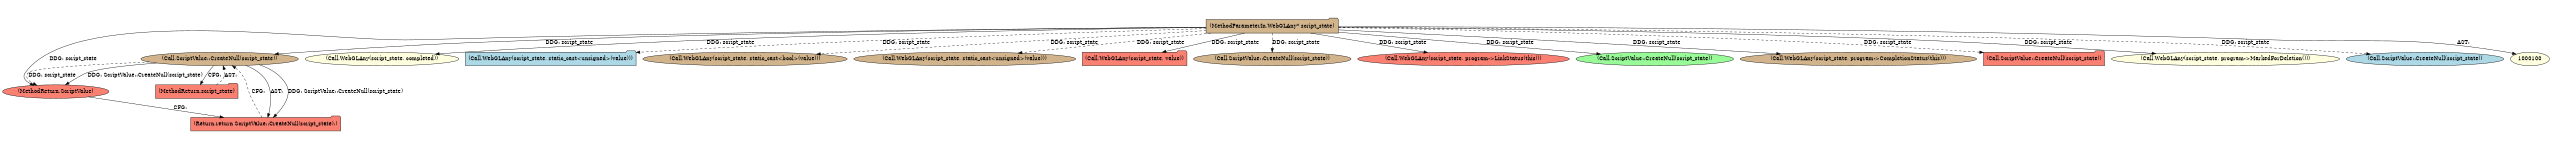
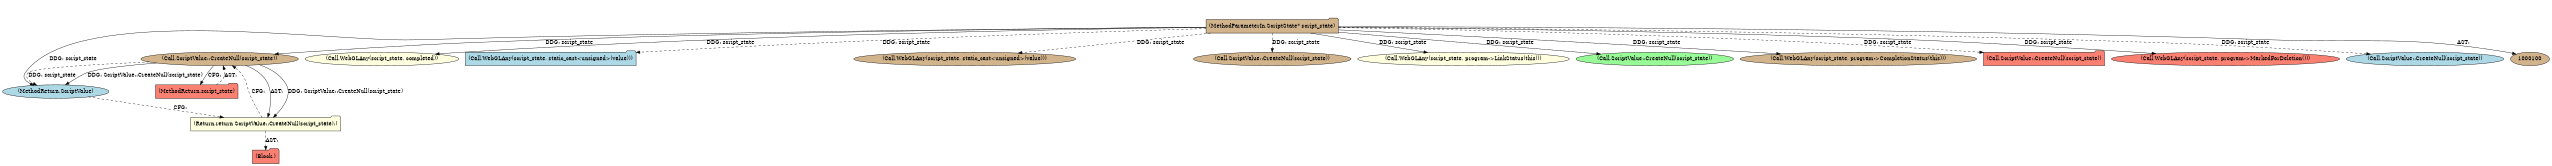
  digraph {
    node [fillcolor=tan shape=ellipse style=filled]
    edge [style=solid]
    n1 [label="(Call,ScriptValue::CreateNull(script_state))"]
-   n2 [fillcolor=salmon label="(Return,return ScriptValue::CreateNull(script_state);)" shape=folder]
-   n3 [fillcolor=salmon label="(MethodReturn,ScriptValue)"]
+   n2 [fillcolor=lightyellow label="(Return,return ScriptValue::CreateNull(script_state);)" shape=folder]
+   n3 [fillcolor=lightblue label="(MethodReturn,ScriptValue)"]
    n4 [fillcolor=salmon label="(MethodReturn,script_state)" shape=folder]
-   n6 [label="(MethodParameterIn,WebGLAny* script_state)" shape=folder]
+   n5 [fillcolor=salmon label="(Block,)" shape=folder]
+   n6 [label="(MethodParameterIn,ScriptState* script_state)" shape=folder]
    n7 [fillcolor=lightyellow label="(Call,WebGLAny(script_state, completed))"]
    n8 [fillcolor=lightblue label="(Call,WebGLAny(script_state, static_cast<unsigned>(value)))" shape=folder]
-   n9 [label="(Call,WebGLAny(script_state, static_cast<bool>(value)))"]
    n10 [label="(Call,WebGLAny(script_state, static_cast<unsigned>(value)))"]
-   n11 [fillcolor=salmon label="(Call,WebGLAny(script_state, value))" shape=folder]
    n12 [label="(Call,ScriptValue::CreateNull(script_state))"]
-   n13 [fillcolor=salmon label="(Call,WebGLAny(script_state, program->LinkStatus(this)))"]
+   n13 [fillcolor=lightyellow label="(Call,WebGLAny(script_state, program->LinkStatus(this)))"]
    n14 [fillcolor=palegreen label="(Call,ScriptValue::CreateNull(script_state))"]
    n15 [label="(Call,WebGLAny(script_state, program->CompletionStatus(this)))"]
    n16 [fillcolor=salmon label="(Call,ScriptValue::CreateNull(script_state))" shape=folder]
-   n17 [fillcolor=lightyellow label="(Call,WebGLAny(script_state, program->MarkedForDeletion()))"]
+   n17 [fillcolor=salmon label="(Call,WebGLAny(script_state, program->MarkedForDeletion()))"]
    n18 [fillcolor=lightblue label="(Call,ScriptValue::CreateNull(script_state))"]
-   1000100 [fillcolor=lightyellow]
+   1000100
    n1 -> n2 [label="AST: "]
    n1 -> n2 [label="DDG: ScriptValue::CreateNull(script_state)"]
    n1 -> n3 [label="DDG: ScriptValue::CreateNull(script_state)"]
    n1 -> n3 [label="DDG: script_state" style=dashed]
    n1 -> n4 [label="CFG: "]
    n2 -> n1 [label="CFG: " style=dashed]
-   n3 -> n2 [label="CFG: "]
+   n2 -> n5 [label="AST: " style=dashed]
+   n3 -> n2 [label="CFG: " style=dashed]
    n4 -> n1 [label="AST: " style=dashed]
    n6 -> n1 [label="DDG: script_state"]
    n6 -> n3 [label="DDG: script_state"]
    n6 -> n7 [label="DDG: script_state"]
    n6 -> n8 [label="DDG: script_state" style=dashed]
-   n6 -> n9 [label="DDG: script_state" style=dashed]
    n6 -> n10 [label="DDG: script_state" style=dashed]
-   n6 -> n11 [label="DDG: script_state"]
    n6 -> n12 [label="DDG: script_state" style=dashed]
    n6 -> n13 [label="DDG: script_state"]
    n6 -> n14 [label="DDG: script_state"]
    n6 -> n15 [label="DDG: script_state"]
    n6 -> n16 [label="DDG: script_state" style=dashed]
    n6 -> n17 [label="DDG: script_state"]
    n6 -> n18 [label="DDG: script_state" style=dashed]
    n6 -> 1000100 [label="AST: "]
  }
